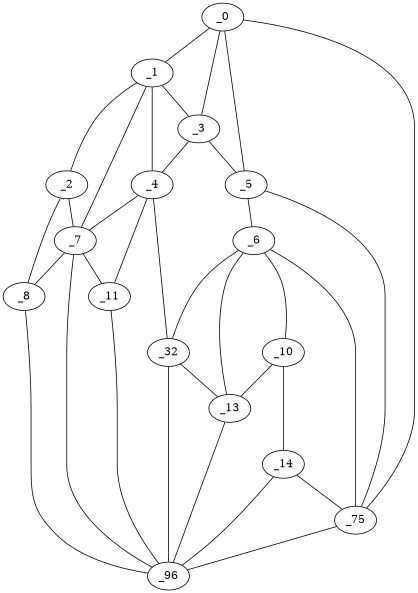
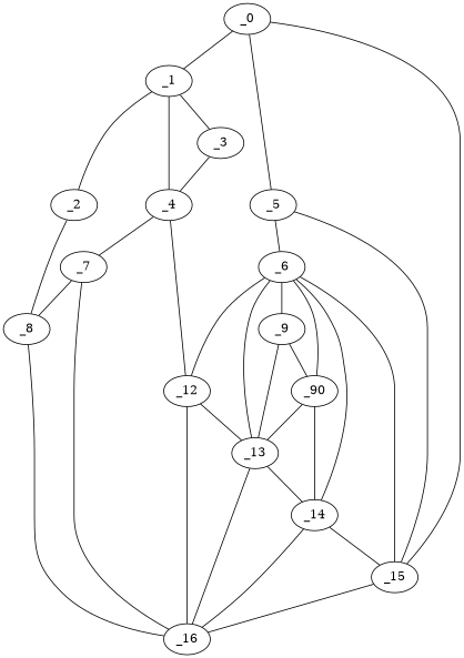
  graph {
    node [x=93 y=29]
    edge [valence=2]
    _0 [x=41 y=63]
    _1 [x=42]
    _3 [x=47 y=64]
    _5 [x=64 y=71]
-   _15 [y=118 label=_75]
+   _15 [y=118]
    _2 [x=43 y=8]
    _4 [x=59 y=66]
    _7 [x=89]
    _6 [x=73 y=77]
-   _16 [x=94 y=37 label=_96]
+   _16 [x=94 y=37]
    _8 [x=90 y=9]
-   _12 [y=57 label=_32]
-   _11 [y=50]
+   _12 [y=57]
    _13 [y=78]
-   _10 [x=92 y=92]
+   _9 [x=91 y=87]
+   _10 [x=92 y=92 label=_90]
    _14 [y=110]
    _0 -- _1 [valence=1]
-   _0 -- _3
    _0 -- _5 [valence=1]
    _0 -- _15 [valence=1]
    _1 -- _3 [valence=1]
    _1 -- _2 [valence=1]
    _1 -- _4
-   _1 -- _7 [valence=1]
-   _3 -- _5
    _3 -- _4 [valence=1]
    _5 -- _15 [valence=1]
    _5 -- _6
    _15 -- _16 [valence=1]
-   _2 -- _7
    _2 -- _8 [valence=1]
    _4 -- _7
    _4 -- _12 [valence=1]
-   _4 -- _11
    _7 -- _16 [valence=1]
    _7 -- _8
-   _7 -- _11
    _6 -- _15
    _6 -- _12
    _6 -- _13
+   _6 -- _9
    _6 -- _10
+   _6 -- _14 [valence=1]
    _8 -- _16 [valence=1]
    _12 -- _16 [valence=1]
    _12 -- _13
-   _11 -- _16
    _13 -- _16
+   _13 -- _14 [valence=1]
+   _9 -- _13 [valence=1]
+   _9 -- _10
    _10 -- _13
    _10 -- _14
    _14 -- _15 [valence=1]
    _14 -- _16
  }
